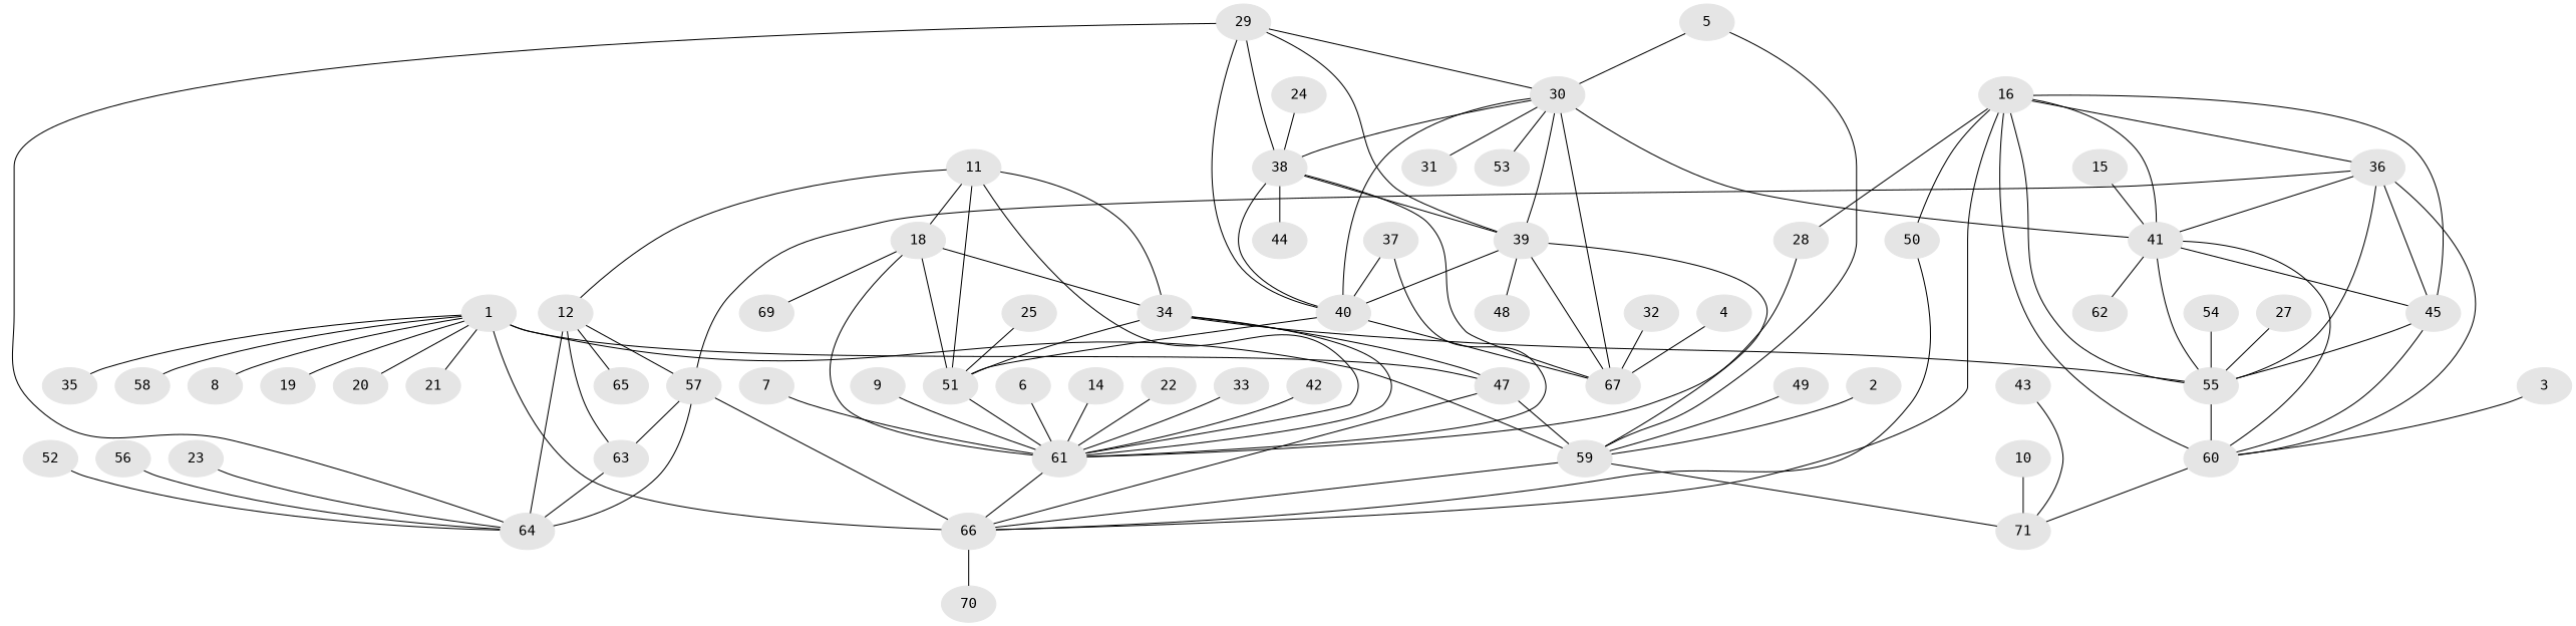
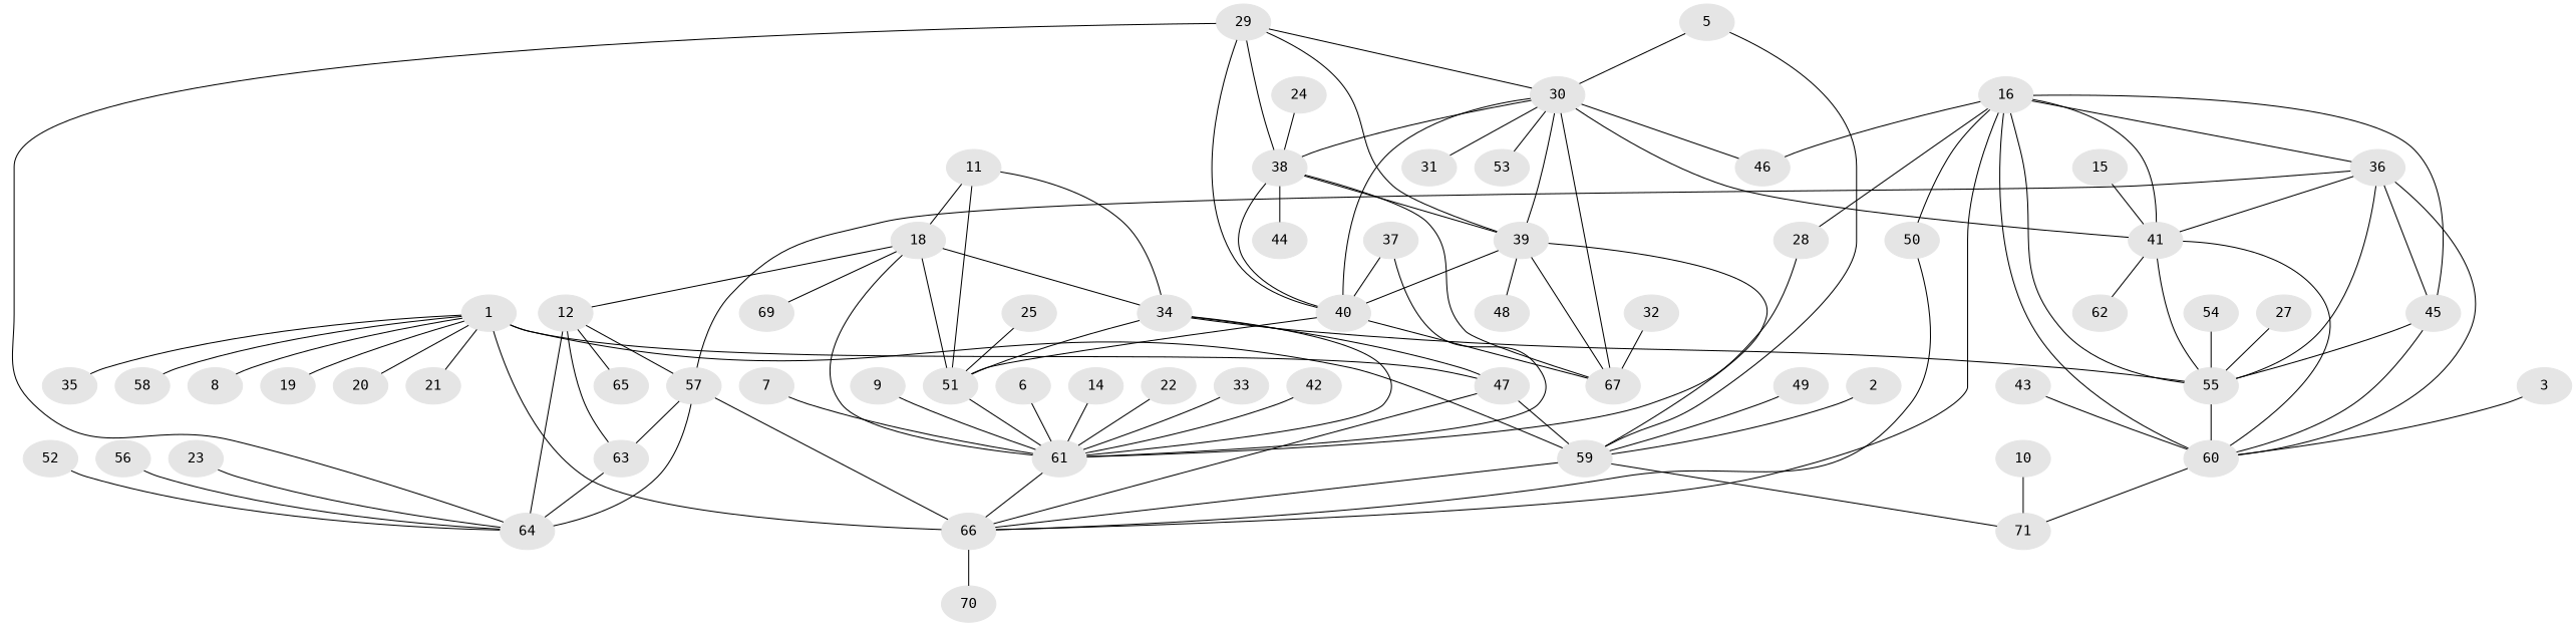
  graph {
    fontname="DejaVu Sans Mono"
    node [color=gray90 fontname="DejaVu Sans Mono" style=filled]
    edge [fontname="DejaVu Sans Mono" weight=1.0]
    1
    8
    19
    20
    21
    35
    47
    58
    59
    66
    71
    70
    2
    3
    60
-   4
    67
    5
    30
    41
+   46
    39
    38
    40
    31
    53
    6
    61
    7
    9
    10
    11
    12
    18
    34
    51
    57
    63
    64
    65
    69
    55
    14
    15
    45
    62
    16
    28
    36
    50
    48
    22
    23
    24
    44
    25
    27
    29
    32
    33
    37
    42
    43
    49
    52
    54
    56
    1 -- 8
    1 -- 19
    1 -- 20
    1 -- 21
    1 -- 35
    1 -- 47 [weight=4.0]
    1 -- 58
    1 -- 59 [weight=4.0]
    1 -- 66 [weight=4.0]
    47 -- 59
    47 -- 66
    59 -- 66
    59 -- 71 [weight=2.0]
    66 -- 70
    2 -- 59
    3 -- 60
    60 -- 71
-   4 -- 67
    5 -- 59
    5 -- 30
    30 -- 67 [weight=2.0]
    30 -- 41
+   30 -- 46
    30 -- 39
    30 -- 38
    30 -- 40
    30 -- 31
    30 -- 53
    41 -- 60
    41 -- 55 [weight=2.0]
-   41 -- 45
    41 -- 62
    39 -- 59
    39 -- 67 [weight=2.0]
    39 -- 40
    39 -- 48
    38 -- 67 [weight=2.0]
    38 -- 39
    38 -- 40
    38 -- 44
    40 -- 67 [weight=2.0]
    40 -- 51
    6 -- 61
    61 -- 66
    7 -- 61
    9 -- 61
    10 -- 71
-   11 -- 61
-   11 -- 12
+   18 -- 12
    11 -- 18 [weight=2.0]
    11 -- 34
    11 -- 51 [weight=2.0]
    12 -- 57 [weight=3.0]
    12 -- 63 [weight=3.0]
    12 -- 64 [weight=6.0]
    12 -- 65
    18 -- 61 [weight=2.0]
    18 -- 34 [weight=2.0]
    18 -- 51 [weight=4.0]
    18 -- 69
    34 -- 47
    34 -- 61
    34 -- 51 [weight=2.0]
    34 -- 55 [weight=2.0]
    51 -- 61 [weight=2.0]
    57 -- 66
    57 -- 63
    57 -- 64 [weight=2.0]
    63 -- 64 [weight=2.0]
    55 -- 60 [weight=2.0]
    14 -- 61
    15 -- 41
    45 -- 60
    45 -- 55 [weight=2.0]
    16 -- 66
    16 -- 60
    16 -- 41
+   16 -- 46 [weight=2.0]
    16 -- 55 [weight=2.0]
    16 -- 45
    16 -- 28
    16 -- 36
    16 -- 50
    28 -- 61
    36 -- 60
    36 -- 41
    36 -- 57
    36 -- 55 [weight=2.0]
    36 -- 45
    50 -- 66
    22 -- 61
    23 -- 64
    24 -- 38
    25 -- 51
    27 -- 55
    29 -- 30
    29 -- 39
    29 -- 38
    29 -- 40
    29 -- 64
    32 -- 67
    33 -- 61
    37 -- 40
    37 -- 61
    42 -- 61
-   43 -- 71
+   43 -- 60
    49 -- 59
    52 -- 64
    54 -- 55
    56 -- 64
  }
